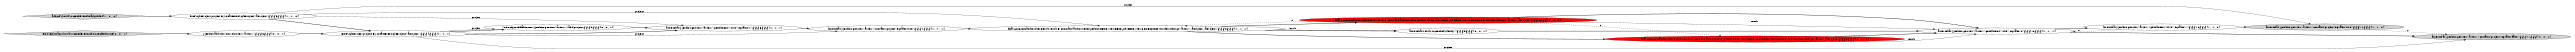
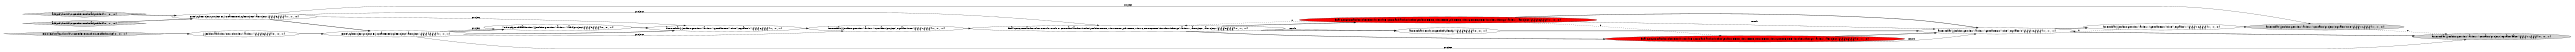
  digraph {
    rankdir=LR
    node [fillcolor=white shape=ellipse style=filled]
    edge [style=bold]
    n1 [label="FreeStyleProject project = j.createFreeStyleProject(\"aProject\")@@@3@@@['1', '1', '0']"]
    n2 [label="final CLICommandInvoker.Result result = command.authorizedTo(Jenkins.READ,View.READ,Job.READ,View.CONFIGURE).invokeWithArgs(\"aView\",\"aProject\",\"aProject\")@@@8@@@['1', '1', '1']"]
    n3 [label="assertThat(j.jenkins.getView(\"aView\").getAllItems().size(),equalTo(1))@@@6@@@['1', '1', '1']"]
    n4 [fillcolor=lightgray label="assertThat(j.jenkins.getView(\"aView\").contains(project),equalTo(true))@@@11@@@['1', '1', '0']"]
    n5 [label="FreeStyleProject project = j.createFreeStyleProject(\"aProject\")@@@4@@@['1', '1', '1']"]
+   n6 [fillcolor=lightgray label="addJobShouldSucceedEvenAlreadyAdded['0', '1', '0']" shape=diamond]
    n7 [fillcolor=red label="final CLICommandInvoker.Result result = command.authorizedTo(Jenkins.READ,View.READ,Job.READ,View.CONFIGURE).invokeWithArgs(\"aView\",\"aProject\")@@@8@@@['1', '0', '0']"]
    n8 [label="assertThat(result,succeededSilently())@@@9@@@['0', '0', '1']"]
    n9 [fillcolor=red label="final CLICommandInvoker.Result result = command.authorizedTo(Jenkins.READ,View.READ,Item.READ,View.CONFIGURE).invokeWithArgs(\"aView\",\"aProject\")@@@8@@@['0', '1', '0']"]
    n10 [label="assertThat(j.jenkins.getView(\"aView\").getAllItems().size(),equalTo(0))@@@10@@@['1', '1', '1']"]
    n11 [label="assertThat(j.jenkins.getView(\"aView\").getAllItems().size(),equalTo(1))@@@10@@@['1', '1', '0']"]
    n12 [fillcolor=lightgray label="assertThat(j.jenkins.getView(\"aView\").contains(project),equalTo(false))@@@11@@@['0', '0', '1']"]
    n13 [label="assertThat(j.jenkins.getView(\"aView\").contains(project),equalTo(true))@@@7@@@['1', '1', '1']"]
    n14 [label="((DirectlyModifiableView)j.jenkins.getView(\"aView\")).add(project)@@@5@@@['0', '0', '1']"]
    n15 [label="j.jenkins.addView(new ListView(\"aView\"))@@@3@@@['0', '0', '1']"]
    n16 [fillcolor=lightgray label="removeJobManyShouldSucceedEvenAJobIsSpecifiedTwice['0', '0', '1']" shape=diamond]
    n17 [fillcolor=lightgray label="addJobShouldSucceedEvenAlreadyAdded['1', '0', '0']" shape=diamond]
    n1 -> n2 [label=project style=solid]
    n1 -> n3 [label=project style=solid]
    n1 -> n4 [label=project style=solid]
    n1 -> n5
    n2 -> n7
    n2 -> n8 [label=result style=solid]
    n2 -> n8
    n2 -> n9
    n3 -> n13
    n4 -> n12 [label=0 style=dashed]
    n5 -> n3
    n5 -> n12 [label=project style=solid]
    n5 -> n13 [label=project style=solid]
    n5 -> n14
    n5 -> n14 [label=project style=solid]
+   n6 -> n1
    n7 -> n2 [label=0 style=dashed]
    n7 -> n9 [label=0 style=dashed]
    n7 -> n10 [label=result style=solid]
    n7 -> n10
    n8 -> n10
    n9 -> n10 [label=result style=solid]
    n9 -> n10
    n10 -> n11
    n10 -> n12
    n11 -> n4
    n11 -> n10 [label=0 style=dashed]
    n13 -> n2
    n14 -> n3
    n15 -> n5
    n16 -> n15
    n17 -> n1
  }
